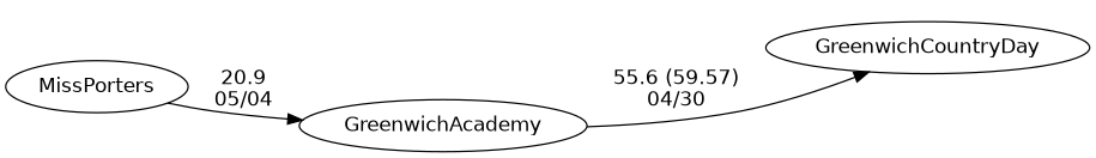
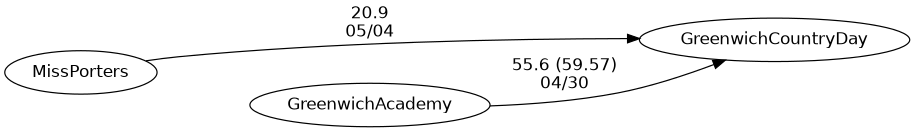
  digraph {
    fontname="DejaVu Sans"
    rankdir=LR
    node [fontname="DejaVu Sans"]
    edge [fontname="DejaVu Sans" random=random]
    MissPorters
    GreenwichCountryDay
    GreenwichAcademy
-   MissPorters -> GreenwichAcademy [label="20.9\n05/04" weight=80]
+   MissPorters -> GreenwichCountryDay [label="20.9\n05/04" weight=80]
    GreenwichAcademy -> GreenwichCountryDay [label="55.6 (59.57)\n04/30" weight=45]
  }
